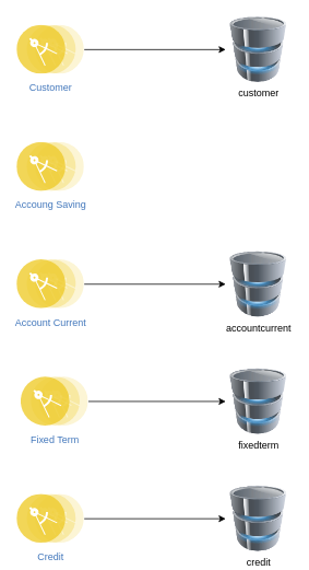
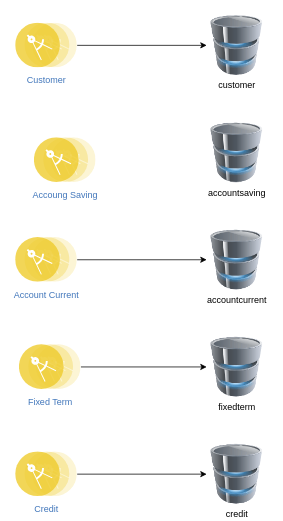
  <mxCell id="0" />
  <mxCell id="1" parent="0" />
  <mxCell id="2" style="edgeStyle=orthogonalEdgeStyle;rounded=0;orthogonalLoop=1;jettySize=auto;html=1;exitX=1;exitY=0.5;exitDx=0;exitDy=0;entryX=0;entryY=0.5;entryDx=0;entryDy=0;" edge="1" parent="1" source="3" target="15"><mxGeometry relative="1" as="geometry" /></mxCell>
  <mxCell id="3" value="Credit" style="aspect=fixed;perimeter=ellipsePerimeter;html=1;align=center;shadow=0;dashed=0;fontColor=#4277BB;labelBackgroundColor=#ffffff;fontSize=12;spacingTop=3;image;image=img/lib/ibm/applications/microservice.svg;" vertex="1" parent="1"><mxGeometry x="20" y="602" width="82.2" height="60" as="geometry" /></mxCell>
  <mxCell id="4" style="edgeStyle=orthogonalEdgeStyle;rounded=0;orthogonalLoop=1;jettySize=auto;html=1;exitX=1;exitY=0.5;exitDx=0;exitDy=0;entryX=0;entryY=0.5;entryDx=0;entryDy=0;" edge="1" parent="1" source="5" target="14"><mxGeometry relative="1" as="geometry" /></mxCell>
  <mxCell id="5" value="Fixed Term" style="aspect=fixed;perimeter=ellipsePerimeter;html=1;align=center;shadow=0;dashed=0;fontColor=#4277BB;labelBackgroundColor=#ffffff;fontSize=12;spacingTop=3;image;image=img/lib/ibm/applications/microservice.svg;" vertex="1" parent="1"><mxGeometry x="25" y="459" width="82.2" height="60" as="geometry" /></mxCell>
  <mxCell id="6" style="edgeStyle=orthogonalEdgeStyle;rounded=0;orthogonalLoop=1;jettySize=auto;html=1;exitX=1;exitY=0.5;exitDx=0;exitDy=0;entryX=0;entryY=0.5;entryDx=0;entryDy=0;" edge="1" parent="1" source="7" target="13"><mxGeometry relative="1" as="geometry" /></mxCell>
  <mxCell id="7" value="Account Current" style="aspect=fixed;perimeter=ellipsePerimeter;html=1;align=center;shadow=0;dashed=0;fontColor=#4277BB;labelBackgroundColor=#ffffff;fontSize=12;spacingTop=3;image;image=img/lib/ibm/applications/microservice.svg;" vertex="1" parent="1"><mxGeometry x="20" y="316" width="82.2" height="60" as="geometry" /></mxCell>
- <mxCell id="8" value="Accoung Saving" style="aspect=fixed;perimeter=ellipsePerimeter;html=1;align=center;shadow=0;dashed=0;fontColor=#4277BB;labelBackgroundColor=#ffffff;fontSize=12;spacingTop=3;image;image=img/lib/ibm/applications/microservice.svg;" vertex="1" parent="1"><mxGeometry x="20" y="173" width="82.2" height="60" as="geometry" /></mxCell>
+ <mxCell id="8" value="Accoung Saving" style="aspect=fixed;perimeter=ellipsePerimeter;html=1;align=center;shadow=0;dashed=0;fontColor=#4277BB;labelBackgroundColor=#ffffff;fontSize=12;spacingTop=3;image;image=img/lib/ibm/applications/microservice.svg;" vertex="1" parent="1"><mxGeometry x="45" y="183" width="82.2" height="60" as="geometry" /></mxCell>
  <mxCell id="9" style="edgeStyle=orthogonalEdgeStyle;rounded=0;orthogonalLoop=1;jettySize=auto;html=1;exitX=1;exitY=0.5;exitDx=0;exitDy=0;" edge="1" parent="1" source="10" target="11"><mxGeometry relative="1" as="geometry" /></mxCell>
  <mxCell id="10" value="Customer" style="aspect=fixed;perimeter=ellipsePerimeter;html=1;align=center;shadow=0;dashed=0;fontColor=#4277BB;labelBackgroundColor=#ffffff;fontSize=12;spacingTop=3;image;image=img/lib/ibm/applications/microservice.svg;" vertex="1" parent="1"><mxGeometry x="20" y="30" width="82.2" height="60" as="geometry" /></mxCell>
  <mxCell id="11" value="customer" style="image;html=1;image=img/lib/clip_art/computers/Database_128x128.png" vertex="1" parent="1"><mxGeometry x="275" y="20" width="80" height="80" as="geometry" /></mxCell>
+ <mxCell id="12" value="accountsaving" style="image;html=1;image=img/lib/clip_art/computers/Database_128x128.png" vertex="1" parent="1"><mxGeometry x="275" y="163" width="80" height="80" as="geometry" /></mxCell>
  <mxCell id="13" value="accountcurrent" style="image;html=1;image=img/lib/clip_art/computers/Database_128x128.png" vertex="1" parent="1"><mxGeometry x="275" y="306" width="80" height="80" as="geometry" /></mxCell>
  <mxCell id="14" value="fixedterm" style="image;html=1;image=img/lib/clip_art/computers/Database_128x128.png" vertex="1" parent="1"><mxGeometry x="275" y="449" width="80" height="80" as="geometry" /></mxCell>
  <mxCell id="15" value="credit" style="image;html=1;image=img/lib/clip_art/computers/Database_128x128.png" vertex="1" parent="1"><mxGeometry x="275" y="592" width="80" height="80" as="geometry" /></mxCell>
